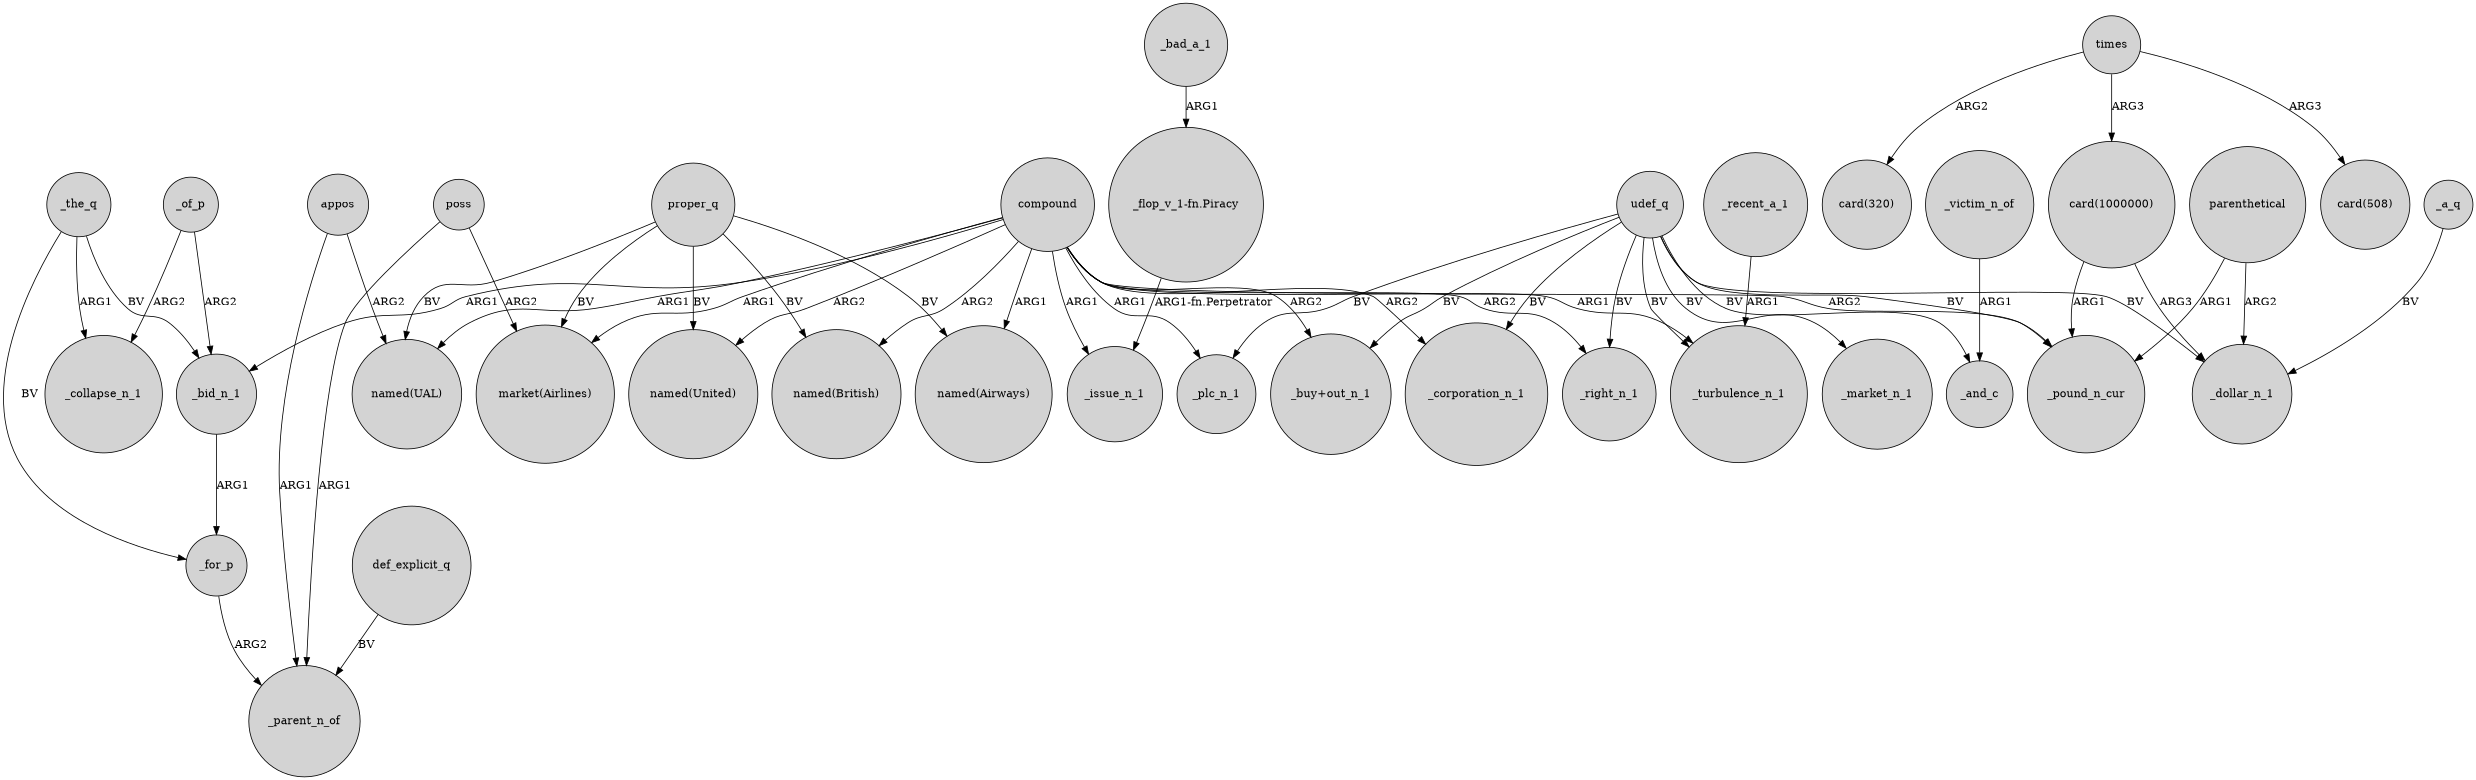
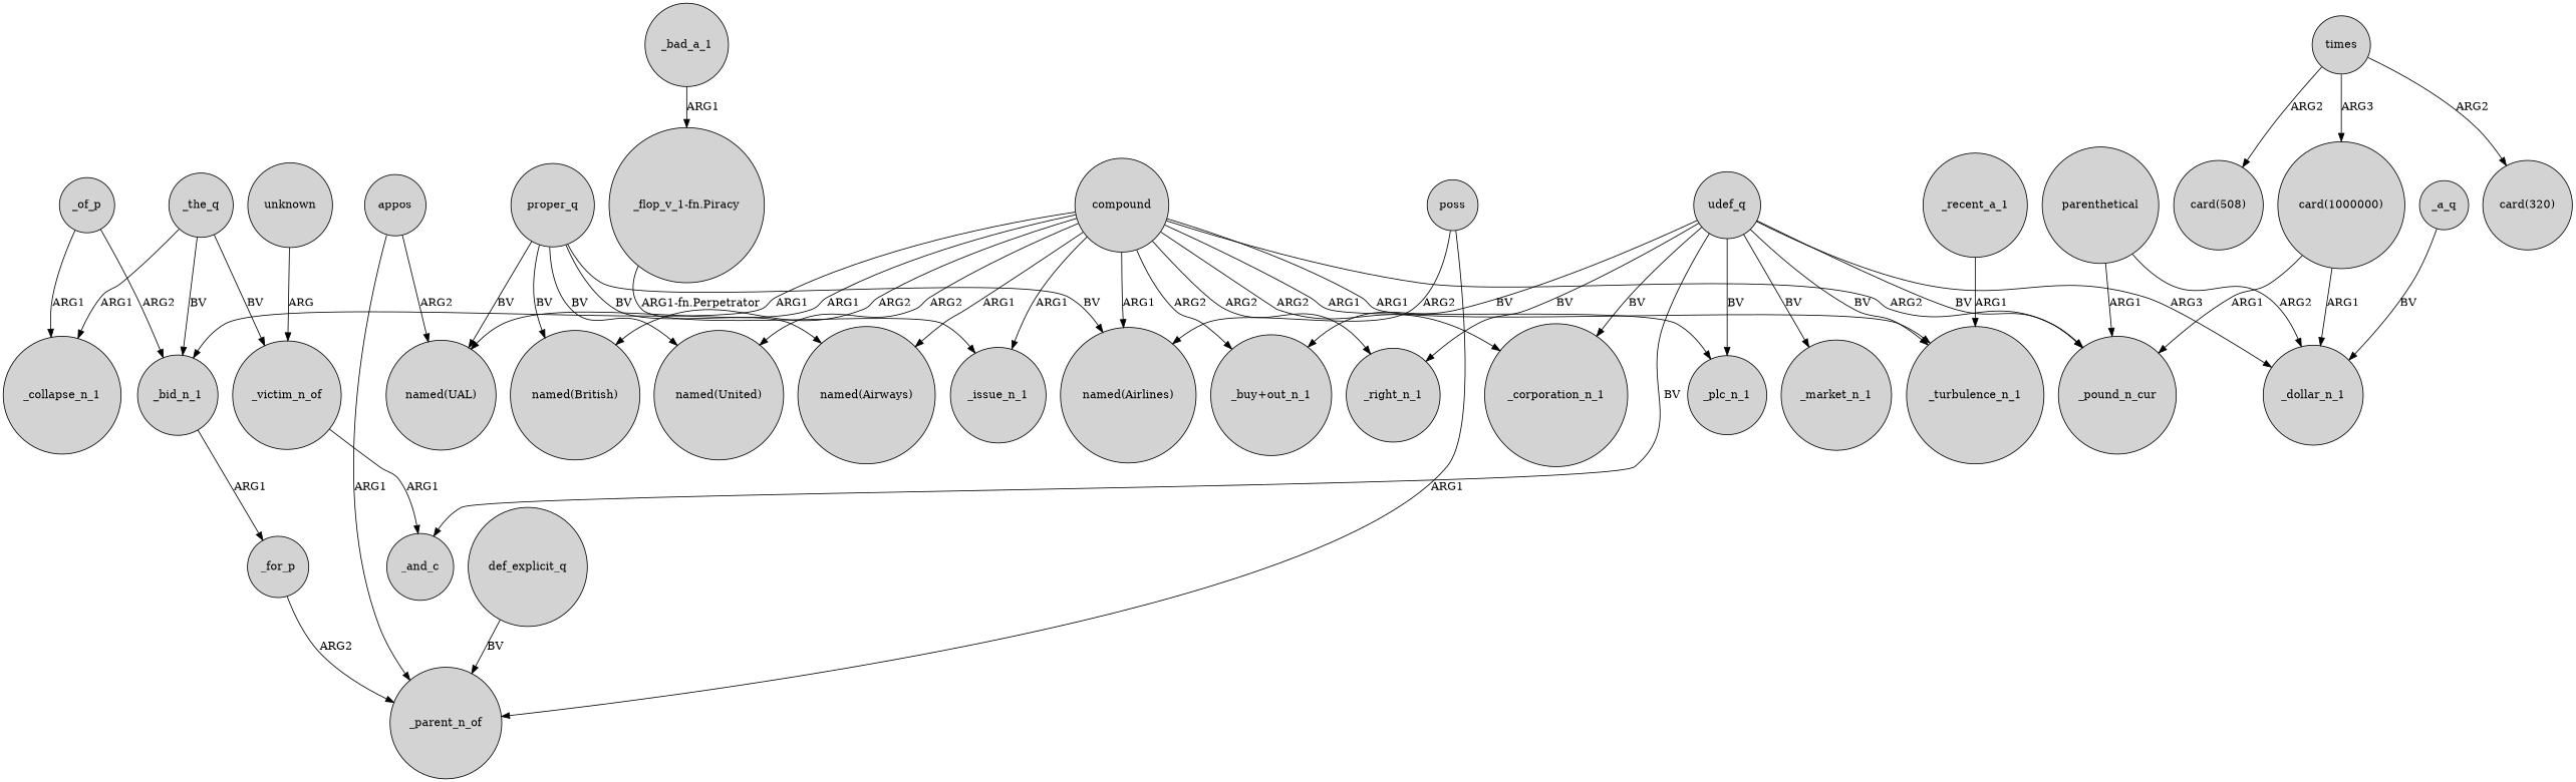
  digraph {
    node [shape=circle style=filled]
    proper_q
    "named(British)"
    "named(UAL)"
-   "named(Airlines)" [label="market(Airlines)"]
+   "named(Airlines)"
    "named(United)"
    "named(Airways)"
    udef_q
    _pound_n_cur
    _market_n_1
    _turbulence_n_1
    _right_n_1
    _and_c
    "_buy+out_n_1"
    _dollar_n_1
    _corporation_n_1
    _plc_n_1
    compound
    _bid_n_1
    _issue_n_1
    _for_p
    times
    "card(508)"
    "card(320)"
    "card(1000000)"
    _of_p
    _collapse_n_1
    appos
    _parent_n_of
    "_flop_v_1-fn.Piracy"
    poss
    parenthetical
    _recent_a_1
    _bad_a_1
    def_explicit_q
    _victim_n_of
    _the_q
+   unknown
    _a_q
    proper_q -> "named(British)" [label=BV]
    proper_q -> "named(UAL)" [label=BV]
    proper_q -> "named(Airlines)" [label=BV]
    proper_q -> "named(United)" [label=BV]
    proper_q -> "named(Airways)" [label=BV]
    udef_q -> _pound_n_cur [label=BV]
    udef_q -> _market_n_1 [label=BV]
    udef_q -> _turbulence_n_1 [label=BV]
    udef_q -> _right_n_1 [label=BV]
    udef_q -> _and_c [label=BV]
    udef_q -> "_buy+out_n_1" [label=BV]
-   udef_q -> _dollar_n_1 [label=BV]
+   udef_q -> _dollar_n_1 [label=ARG3]
    udef_q -> _corporation_n_1 [label=BV]
    udef_q -> _plc_n_1 [label=BV]
    compound -> "named(British)" [label=ARG2]
    compound -> "named(UAL)" [label=ARG1]
    compound -> "named(Airlines)" [label=ARG1]
    compound -> "named(United)" [label=ARG2]
    compound -> "named(Airways)" [label=ARG1]
    compound -> _pound_n_cur [label=ARG2]
    compound -> _turbulence_n_1 [label=ARG1]
    compound -> _right_n_1 [label=ARG2]
    compound -> "_buy+out_n_1" [label=ARG2]
    compound -> _corporation_n_1 [label=ARG2]
    compound -> _plc_n_1 [label=ARG1]
    compound -> _bid_n_1 [label=ARG1]
    compound -> _issue_n_1 [label=ARG1]
    _bid_n_1 -> _for_p [label=ARG1]
    _for_p -> _parent_n_of [label=ARG2]
-   times -> "card(508)" [label=ARG3]
+   times -> "card(508)" [label=ARG2]
    times -> "card(320)" [label=ARG2]
    times -> "card(1000000)" [label=ARG3]
    "card(1000000)" -> _pound_n_cur [label=ARG1]
-   "card(1000000)" -> _dollar_n_1 [label=ARG3]
+   "card(1000000)" -> _dollar_n_1 [label=ARG1]
    _of_p -> _bid_n_1 [label=ARG2]
-   _of_p -> _collapse_n_1 [label=ARG2]
+   _of_p -> _collapse_n_1 [label=ARG1]
    appos -> "named(UAL)" [label=ARG2]
    appos -> _parent_n_of [label=ARG1]
    "_flop_v_1-fn.Piracy" -> _issue_n_1 [label="ARG1-fn.Perpetrator"]
    poss -> "named(Airlines)" [label=ARG2]
    poss -> _parent_n_of [label=ARG1]
    parenthetical -> _pound_n_cur [label=ARG1]
    parenthetical -> _dollar_n_1 [label=ARG2]
    _recent_a_1 -> _turbulence_n_1 [label=ARG1]
    _bad_a_1 -> "_flop_v_1-fn.Piracy" [label=ARG1]
    def_explicit_q -> _parent_n_of [label=BV]
    _victim_n_of -> _and_c [label=ARG1]
    _the_q -> _bid_n_1 [label=BV]
    _the_q -> _collapse_n_1 [label=ARG1]
-   _the_q -> _for_p [label=BV]
+   _the_q -> _victim_n_of [label=BV]
+   unknown -> _victim_n_of [label=ARG]
    _a_q -> _dollar_n_1 [label=BV]
  }
